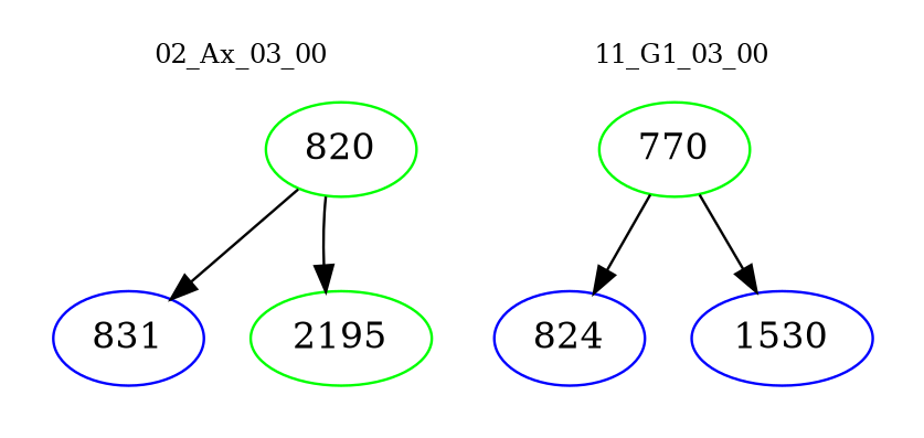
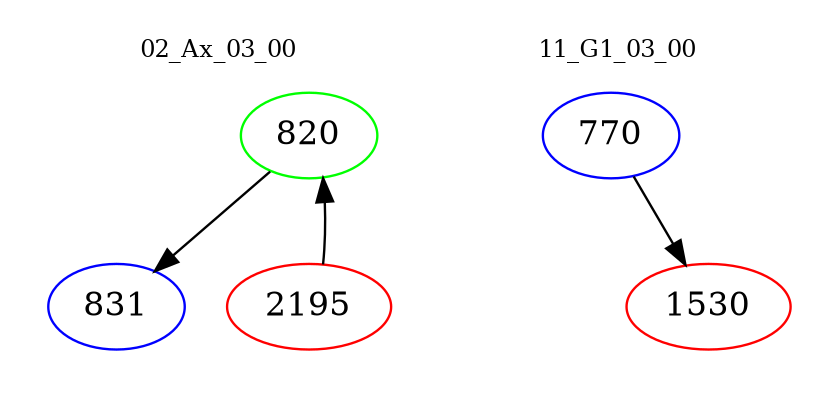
  digraph {
    node [color=green]
    edge [color=black]
    n1 [label=820]
    n2 [color=blue label=831]
-   n3 [label=2195]
-   n4 [label=770]
-   n5 [color=blue label=824]
-   n6 [color=blue label=1530]
+   n3 [color=red label=2195]
+   n4 [color=blue label=770]
+   n6 [color=red label=1530]
    subgraph cluster_1 {
      color=white
      fontsize=10
      label="02_Ax_03_00"
      n1
      n2
      n3
    }
    subgraph cluster_2 {
      color=white
      fontsize=10
      label="11_G1_03_00"
      n4
-     n5
      n6
    }
    n1 -> n2
-   n1 -> n3
-   n4 -> n5
+   n3 -> n1
    n4 -> n6
  }
